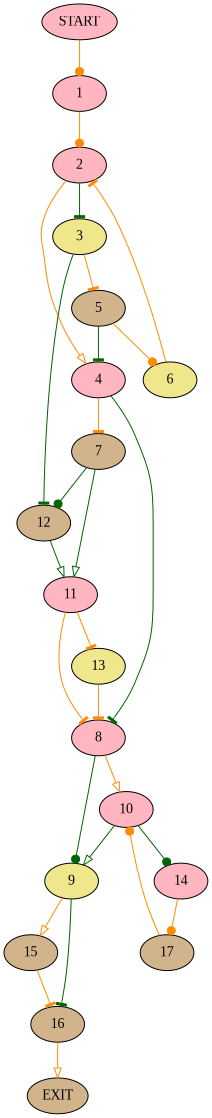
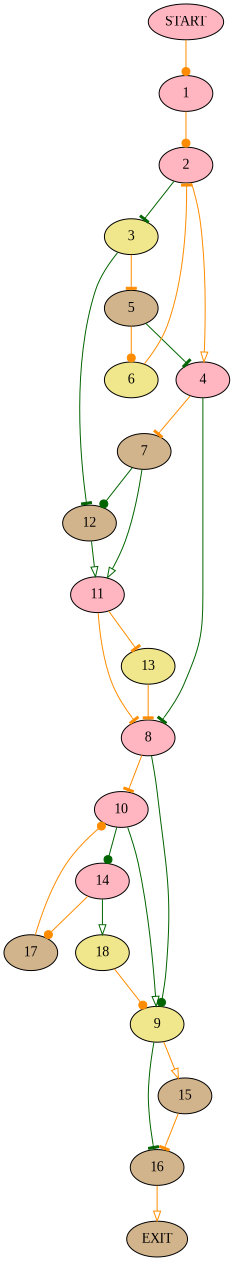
  digraph {
    fontname="Liberation Serif"
    node [fillcolor=lightpink fontname="Liberation Serif" style=filled]
    edge [arrowhead=tee color=darkorange fontname="Liberation Serif"]
    n1 [label=START]
    1
    2
    n4 [fillcolor=tan label=EXIT]
    3 [fillcolor=khaki]
    4
    5 [fillcolor=tan]
    12 [fillcolor=tan]
    7 [fillcolor=tan]
    8
    6 [fillcolor=khaki]
    11
    9 [fillcolor=khaki]
    10
    13 [fillcolor=khaki]
    15 [fillcolor=tan]
    16 [fillcolor=tan]
    14
    17 [fillcolor=tan]
+   18 [fillcolor=khaki]
    n1 -> 1 [arrowhead=dot]
    1 -> 2 [arrowhead=dot]
    2 -> 3 [color=darkgreen]
    2 -> 4 [arrowhead=onormal]
    3 -> 5
    3 -> 12 [color=darkgreen]
    4 -> 7
    4 -> 8 [color=darkgreen]
    5 -> 4 [color=darkgreen]
    5 -> 6 [arrowhead=dot]
    12 -> 11 [arrowhead=onormal color=darkgreen]
    7 -> 12 [arrowhead=dot color=darkgreen]
    7 -> 11 [arrowhead=onormal color=darkgreen]
    8 -> 9 [arrowhead=dot color=darkgreen]
-   8 -> 10 [arrowhead=onormal]
+   8 -> 10
    6 -> 2
    11 -> 8
    11 -> 13
    9 -> 15 [arrowhead=onormal]
    9 -> 16 [color=darkgreen]
    10 -> 9 [arrowhead=onormal color=darkgreen]
    10 -> 14 [arrowhead=dot color=darkgreen]
    13 -> 8
    15 -> 16
    16 -> n4 [arrowhead=onormal]
    14 -> 17 [arrowhead=dot]
+   14 -> 18 [arrowhead=onormal color=darkgreen]
    17 -> 10 [arrowhead=dot]
+   18 -> 9 [arrowhead=dot]
  }
